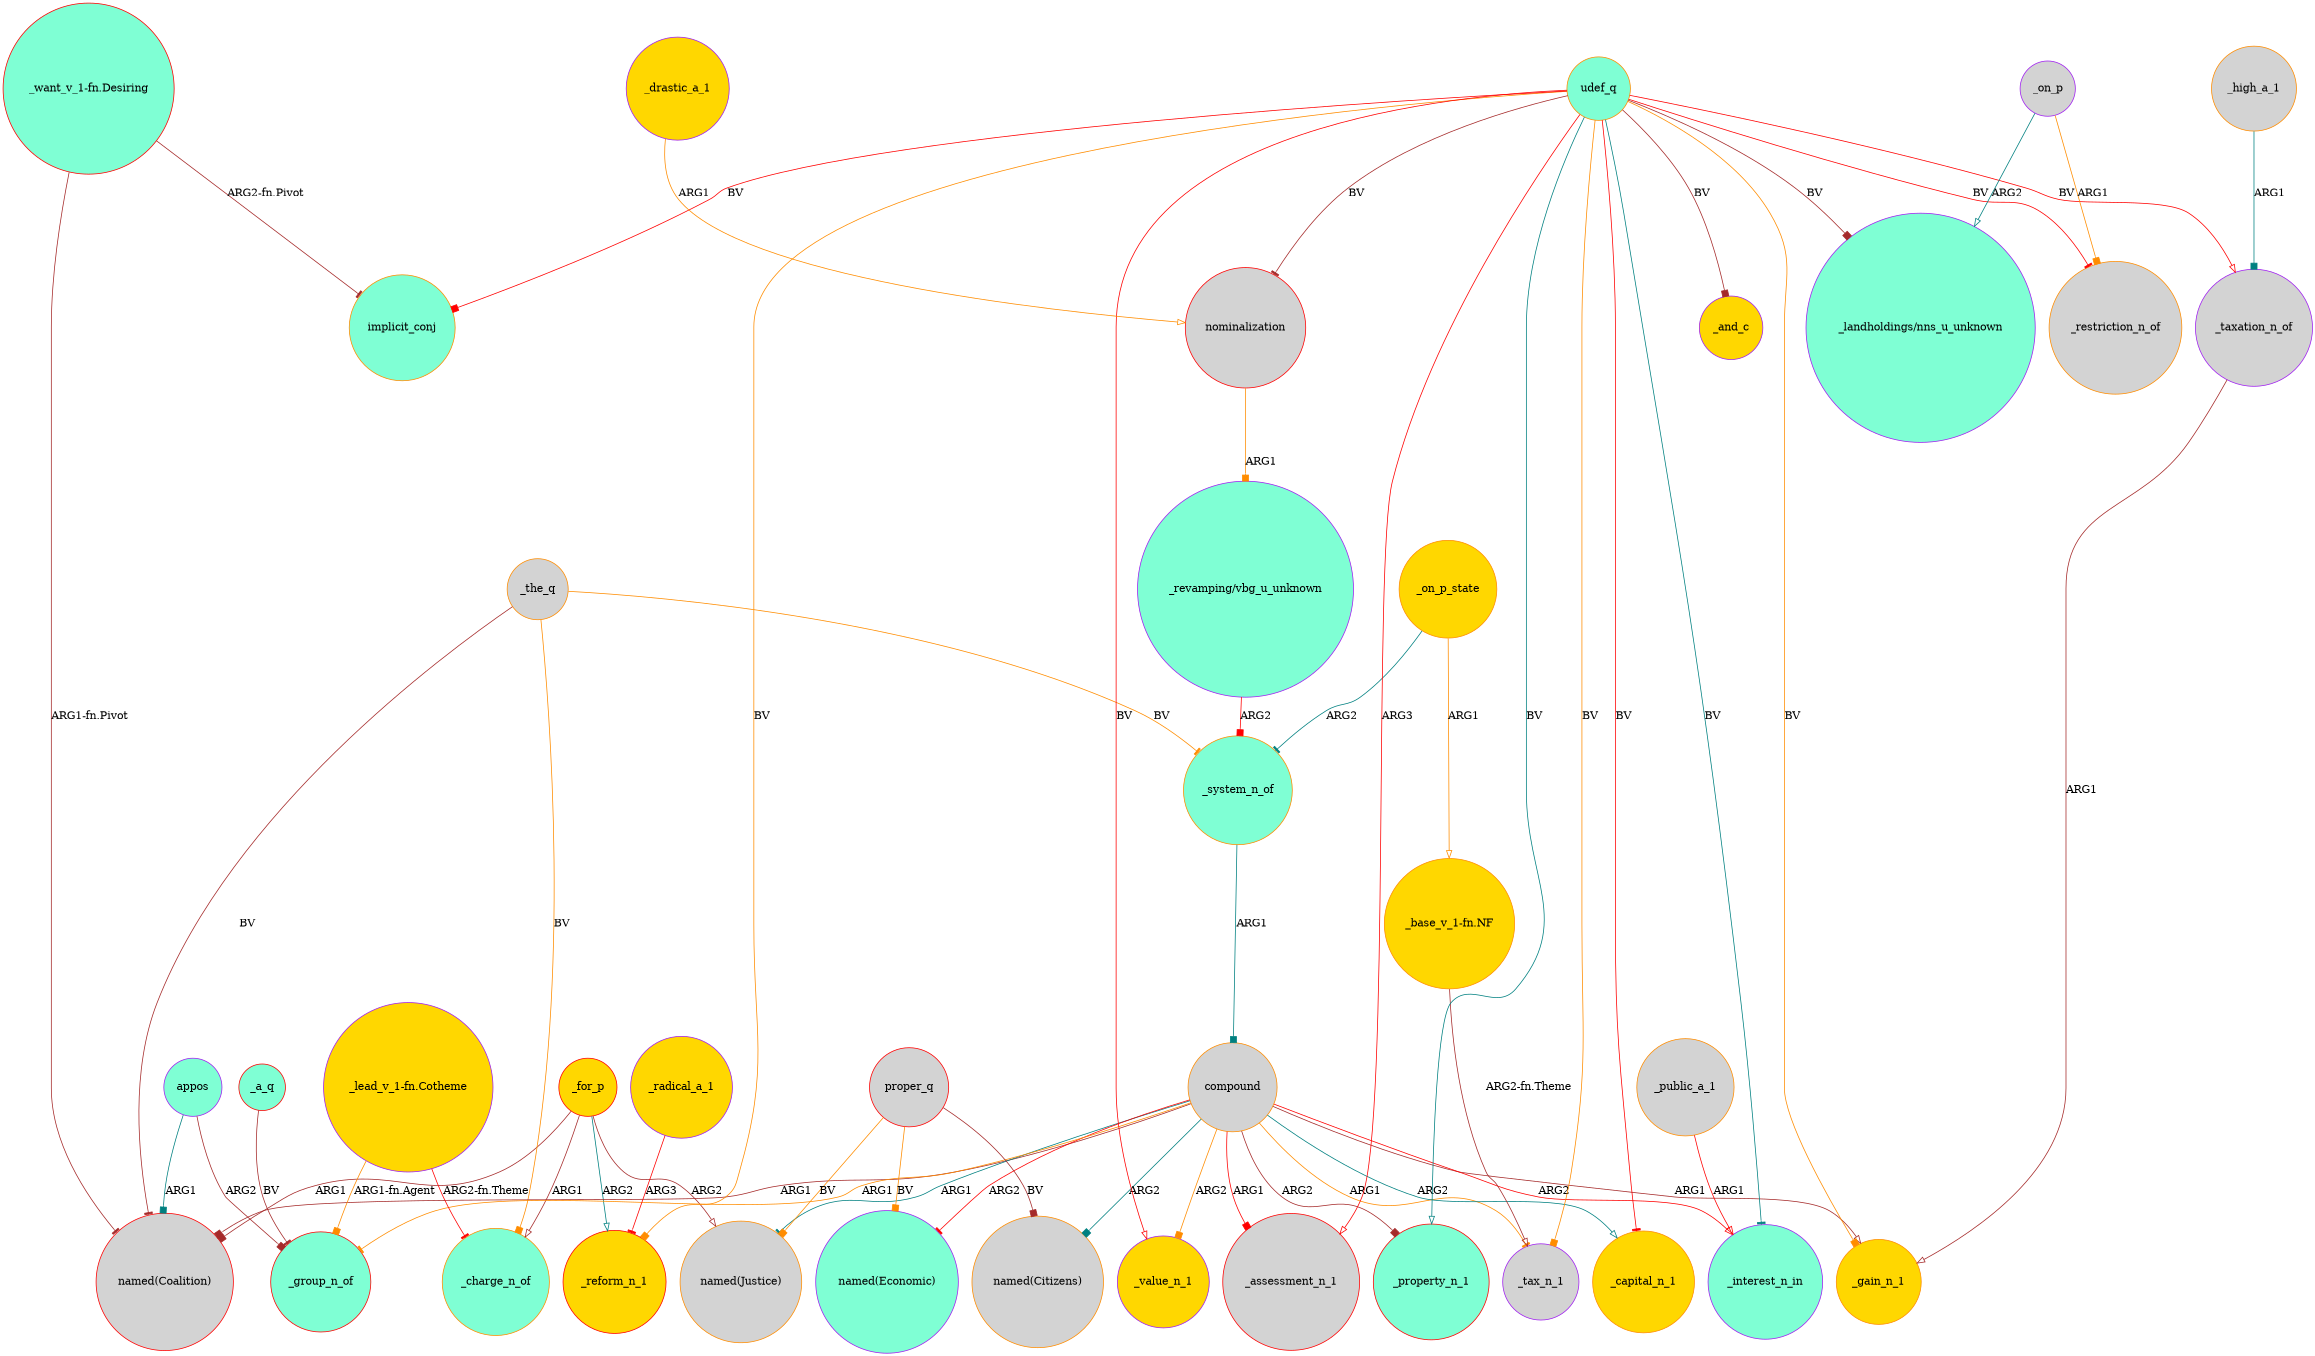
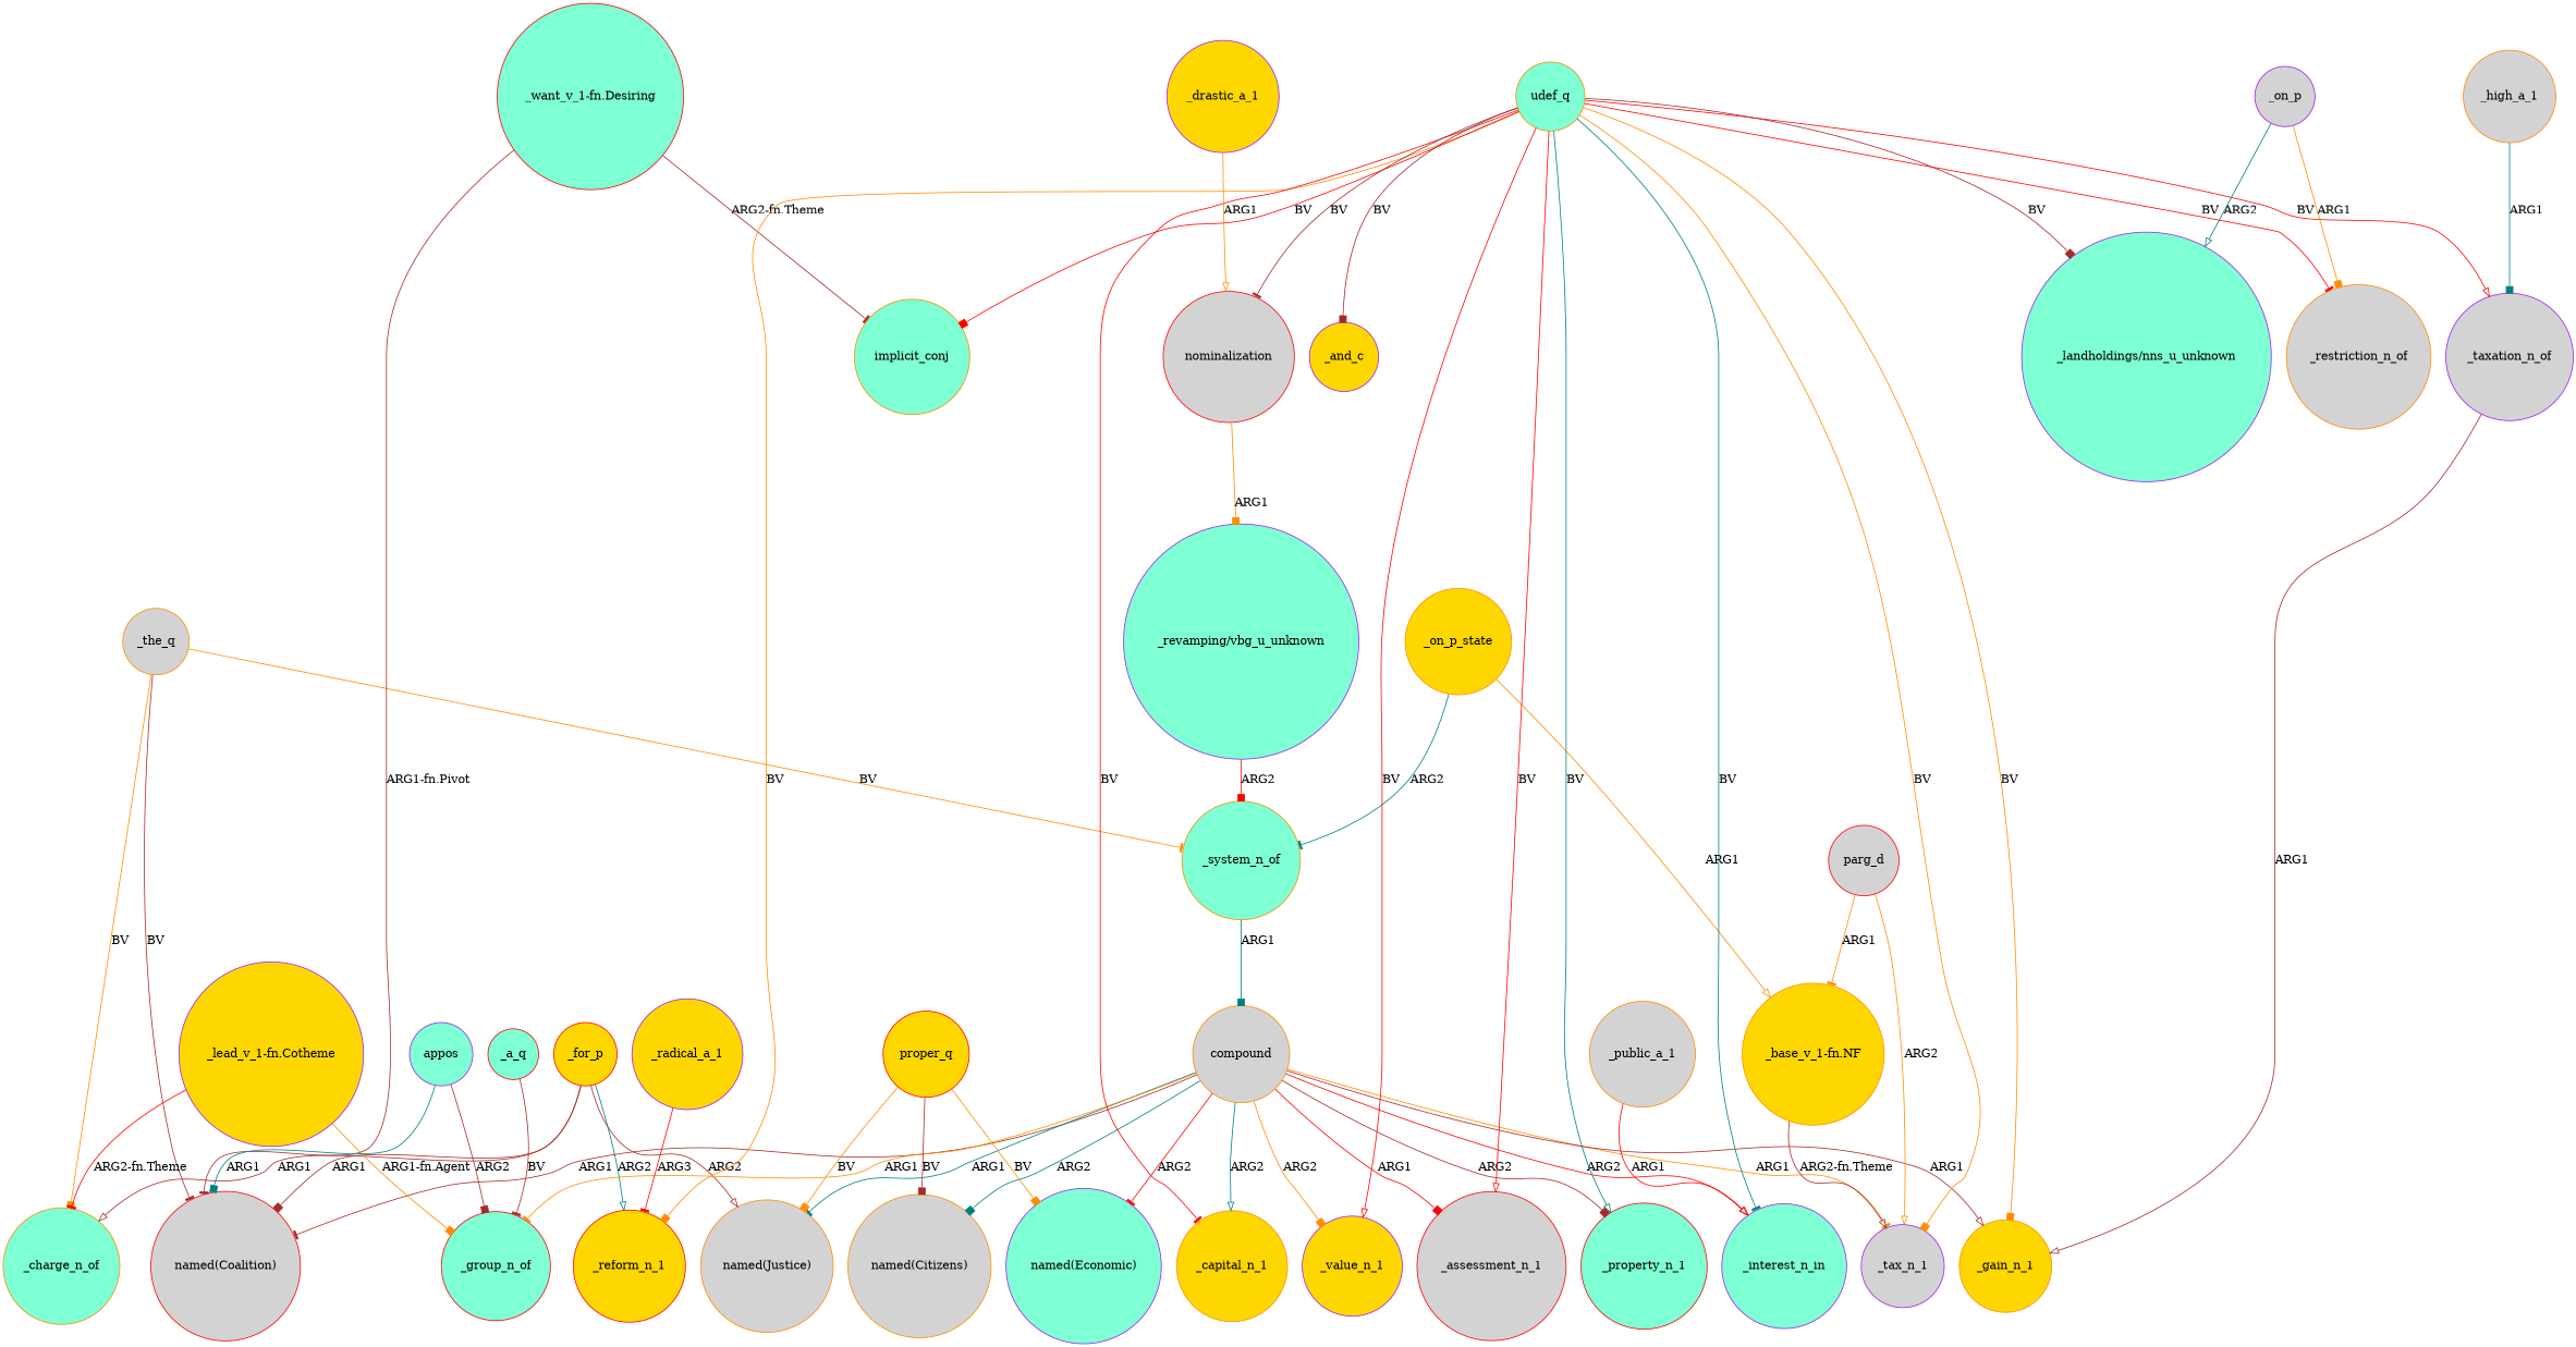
  digraph {
    node [color=darkorange fillcolor=lightgrey shape=circle style=filled]
    edge [arrowhead=box color=brown]
    _for_p [color=red fillcolor=gold]
    "named(Coalition)" [color=red]
    "named(Justice)"
    _charge_n_of [fillcolor=aquamarine]
    _reform_n_1 [color=red fillcolor=gold]
    _the_q
    _system_n_of [fillcolor=aquamarine]
    compound
    _on_p_state [fillcolor=gold]
    "_base_v_1-fn.NF" [fillcolor=gold]
    _tax_n_1 [color=purple]
    _taxation_n_of [color=purple]
    _high_a_1
    _gain_n_1 [fillcolor=gold]
-   proper_q [color=red]
+   proper_q [color=red fillcolor=gold]
    "named(Economic)" [color=purple fillcolor=aquamarine]
    "named(Citizens)"
    _capital_n_1 [fillcolor=gold]
    _assessment_n_1 [color=red]
    _group_n_of [color=red fillcolor=aquamarine]
    _property_n_1 [color=red fillcolor=aquamarine]
    _interest_n_in [color=purple fillcolor=aquamarine]
    _value_n_1 [color=purple fillcolor=gold]
    "_want_v_1-fn.Desiring" [color=red fillcolor=aquamarine]
    implicit_conj [fillcolor=aquamarine]
    udef_q [fillcolor=aquamarine]
    "_landholdings/nns_u_unknown" [color=purple fillcolor=aquamarine]
    _restriction_n_of
    nominalization [color=red]
    _and_c [color=purple fillcolor=gold]
    "_revamping/vbg_u_unknown" [color=purple fillcolor=aquamarine]
+   parg_d [color=red]
    "_lead_v_1-fn.Cotheme" [color=purple fillcolor=gold]
    _drastic_a_1 [color=purple fillcolor=gold]
    _public_a_1
    appos [color=purple fillcolor=aquamarine]
    _a_q [color=red fillcolor=aquamarine]
    _on_p [color=purple]
    _radical_a_1 [color=purple fillcolor=gold]
    _for_p -> "named(Coalition)" [label=ARG1]
    _for_p -> "named(Justice)" [arrowhead=onormal label=ARG2]
    _for_p -> _charge_n_of [arrowhead=onormal label=ARG1]
    _for_p -> _reform_n_1 [arrowhead=onormal color=teal label=ARG2]
    _the_q -> "named(Coalition)" [arrowhead=tee label=BV]
    _the_q -> _charge_n_of [color=darkorange label=BV]
    _the_q -> _system_n_of [arrowhead=tee color=darkorange label=BV]
    _system_n_of -> compound [color=teal label=ARG1]
-   compound -> "named(Coalition)" [label=ARG1]
+   compound -> "named(Coalition)" [arrowhead=tee label=ARG1]
    compound -> "named(Justice)" [arrowhead=tee color=teal label=ARG1]
    compound -> _tax_n_1 [arrowhead=tee color=darkorange label=ARG1]
    compound -> _gain_n_1 [arrowhead=onormal label=ARG1]
    compound -> "named(Economic)" [arrowhead=tee color=red label=ARG2]
    compound -> "named(Citizens)" [color=teal label=ARG2]
    compound -> _capital_n_1 [arrowhead=onormal color=teal label=ARG2]
    compound -> _assessment_n_1 [color=red label=ARG1]
    compound -> _group_n_of [arrowhead=tee color=darkorange label=ARG1]
    compound -> _property_n_1 [label=ARG2]
    compound -> _interest_n_in [arrowhead=onormal color=red label=ARG2]
    compound -> _value_n_1 [color=darkorange label=ARG2]
    _on_p_state -> _system_n_of [arrowhead=tee color=teal label=ARG2]
    _on_p_state -> "_base_v_1-fn.NF" [arrowhead=onormal color=darkorange label=ARG1]
    "_base_v_1-fn.NF" -> _tax_n_1 [arrowhead=onormal label="ARG2-fn.Theme"]
    _taxation_n_of -> _gain_n_1 [arrowhead=onormal label=ARG1]
    _high_a_1 -> _taxation_n_of [color=teal label=ARG1]
    proper_q -> "named(Justice)" [color=darkorange label=BV]
    proper_q -> "named(Economic)" [color=darkorange label=BV]
    proper_q -> "named(Citizens)" [label=BV]
    "_want_v_1-fn.Desiring" -> "named(Coalition)" [arrowhead=tee label="ARG1-fn.Pivot"]
-   "_want_v_1-fn.Desiring" -> implicit_conj [arrowhead=tee label="ARG2-fn.Pivot"]
+   "_want_v_1-fn.Desiring" -> implicit_conj [arrowhead=tee label="ARG2-fn.Theme"]
    udef_q -> _reform_n_1 [color=darkorange label=BV]
    udef_q -> _tax_n_1 [color=darkorange label=BV]
    udef_q -> _taxation_n_of [arrowhead=onormal color=red label=BV]
    udef_q -> _gain_n_1 [color=darkorange label=BV]
    udef_q -> _capital_n_1 [arrowhead=tee color=red label=BV]
-   udef_q -> _assessment_n_1 [arrowhead=onormal color=red label=ARG3]
+   udef_q -> _assessment_n_1 [arrowhead=onormal color=red label=BV]
    udef_q -> _property_n_1 [arrowhead=onormal color=teal label=BV]
    udef_q -> _interest_n_in [arrowhead=tee color=teal label=BV]
    udef_q -> _value_n_1 [arrowhead=onormal color=red label=BV]
    udef_q -> implicit_conj [color=red label=BV]
    udef_q -> "_landholdings/nns_u_unknown" [label=BV]
    udef_q -> _restriction_n_of [arrowhead=tee color=red label=BV]
    udef_q -> nominalization [arrowhead=tee label=BV]
    udef_q -> _and_c [label=BV]
    nominalization -> "_revamping/vbg_u_unknown" [color=darkorange label=ARG1]
    "_revamping/vbg_u_unknown" -> _system_n_of [color=red label=ARG2]
+   parg_d -> "_base_v_1-fn.NF" [arrowhead=tee color=darkorange label=ARG1]
+   parg_d -> _tax_n_1 [arrowhead=onormal color=darkorange label=ARG2]
    "_lead_v_1-fn.Cotheme" -> _charge_n_of [arrowhead=tee color=red label="ARG2-fn.Theme"]
    "_lead_v_1-fn.Cotheme" -> _group_n_of [color=darkorange label="ARG1-fn.Agent"]
    _drastic_a_1 -> nominalization [arrowhead=onormal color=darkorange label=ARG1]
    _public_a_1 -> _interest_n_in [arrowhead=onormal color=red label=ARG1]
    appos -> "named(Coalition)" [color=teal label=ARG1]
    appos -> _group_n_of [label=ARG2]
    _a_q -> _group_n_of [arrowhead=tee label=BV]
    _on_p -> "_landholdings/nns_u_unknown" [arrowhead=onormal color=teal label=ARG2]
    _on_p -> _restriction_n_of [color=darkorange label=ARG1]
    _radical_a_1 -> _reform_n_1 [arrowhead=tee color=red label=ARG3]
  }
